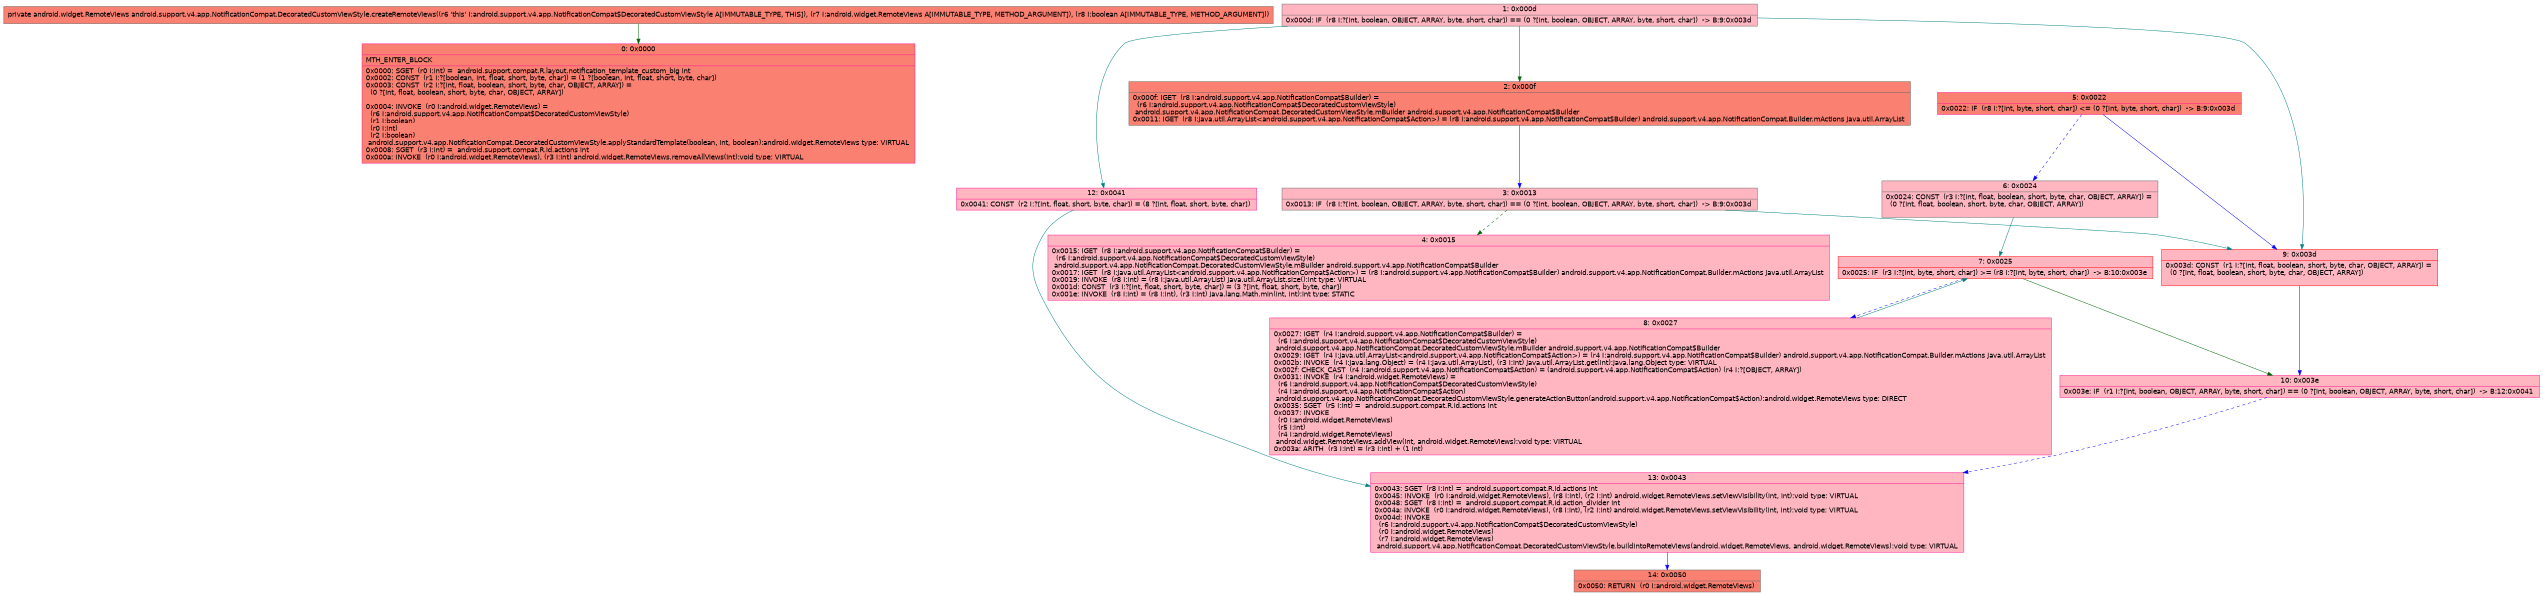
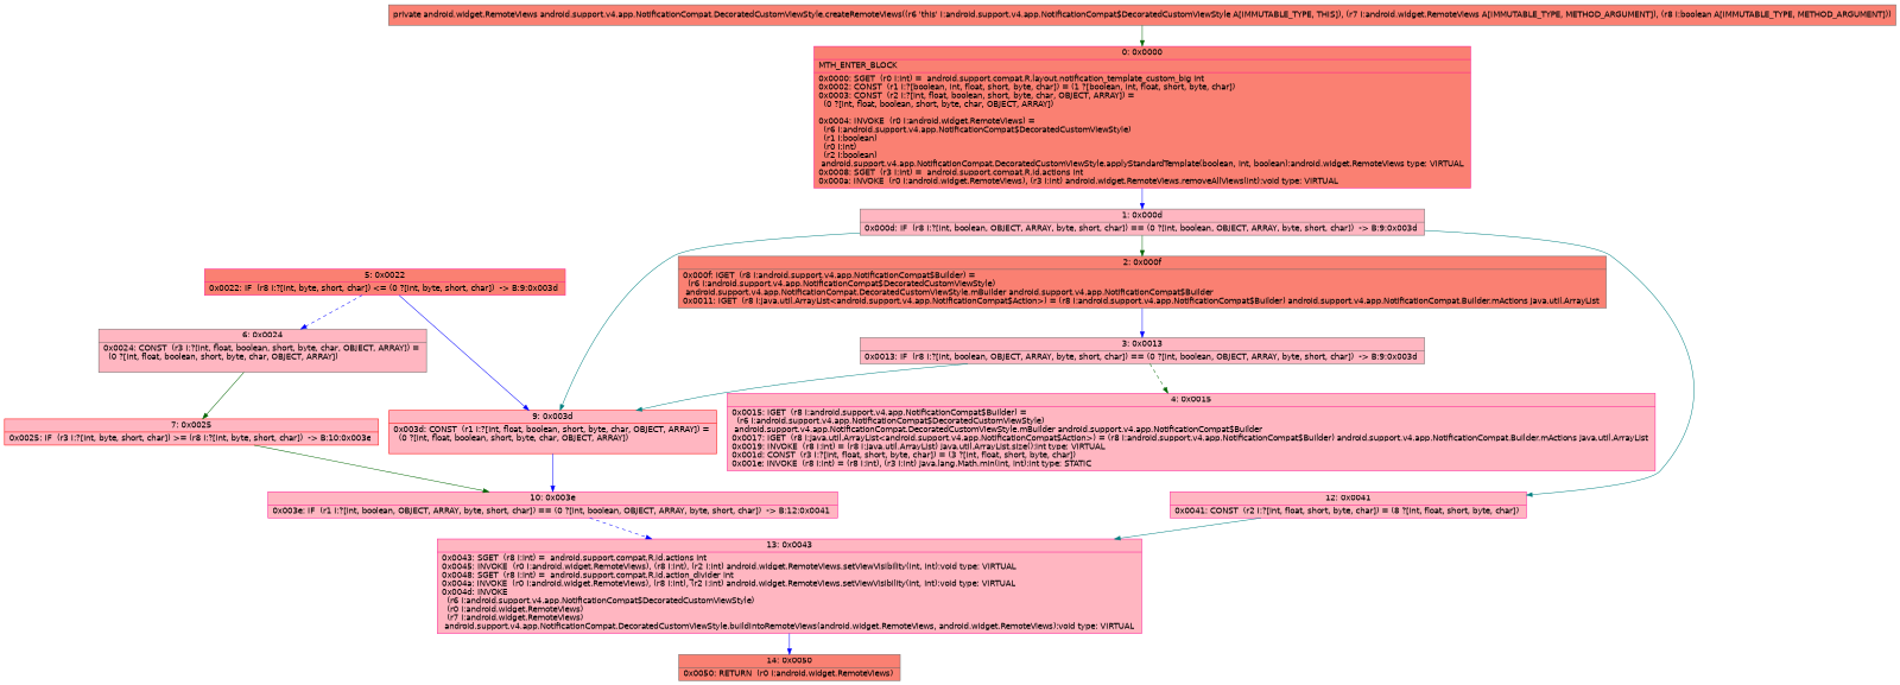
  digraph {
    fontname="DejaVu Sans"
    node [color=deeppink fillcolor=lightpink fontname="DejaVu Sans" shape=record style=filled]
    edge [color=blue fontname="DejaVu Sans"]
    n1 [fillcolor=salmon label="{0\:\ 0x0000|MTH_ENTER_BLOCK\l|0x0000: SGET  (r0 I:int) =  android.support.compat.R.layout.notification_template_custom_big int \l0x0002: CONST  (r1 I:?[boolean, int, float, short, byte, char]) = (1 ?[boolean, int, float, short, byte, char]) \l0x0003: CONST  (r2 I:?[int, float, boolean, short, byte, char, OBJECT, ARRAY]) = \l  (0 ?[int, float, boolean, short, byte, char, OBJECT, ARRAY])\l \l0x0004: INVOKE  (r0 I:android.widget.RemoteViews) = \l  (r6 I:android.support.v4.app.NotificationCompat$DecoratedCustomViewStyle)\l  (r1 I:boolean)\l  (r0 I:int)\l  (r2 I:boolean)\l android.support.v4.app.NotificationCompat.DecoratedCustomViewStyle.applyStandardTemplate(boolean, int, boolean):android.widget.RemoteViews type: VIRTUAL \l0x0008: SGET  (r3 I:int) =  android.support.compat.R.id.actions int \l0x000a: INVOKE  (r0 I:android.widget.RemoteViews), (r3 I:int) android.widget.RemoteViews.removeAllViews(int):void type: VIRTUAL \l}"]
    n2 [color=gray40 label="{1\:\ 0x000d|0x000d: IF  (r8 I:?[int, boolean, OBJECT, ARRAY, byte, short, char]) == (0 ?[int, boolean, OBJECT, ARRAY, byte, short, char])  \-\> B:9:0x003d \l}"]
    n3 [color=gray40 fillcolor=salmon label="{2\:\ 0x000f|0x000f: IGET  (r8 I:android.support.v4.app.NotificationCompat$Builder) = \l  (r6 I:android.support.v4.app.NotificationCompat$DecoratedCustomViewStyle)\l android.support.v4.app.NotificationCompat.DecoratedCustomViewStyle.mBuilder android.support.v4.app.NotificationCompat$Builder \l0x0011: IGET  (r8 I:java.util.ArrayList\<android.support.v4.app.NotificationCompat$Action\>) = (r8 I:android.support.v4.app.NotificationCompat$Builder) android.support.v4.app.NotificationCompat.Builder.mActions java.util.ArrayList \l}"]
    n4 [color=red label="{9\:\ 0x003d|0x003d: CONST  (r1 I:?[int, float, boolean, short, byte, char, OBJECT, ARRAY]) = \l  (0 ?[int, float, boolean, short, byte, char, OBJECT, ARRAY])\l \l}"]
    n5 [label="{12\:\ 0x0041|0x0041: CONST  (r2 I:?[int, float, short, byte, char]) = (8 ?[int, float, short, byte, char]) \l}"]
    n6 [color=gray40 label="{3\:\ 0x0013|0x0013: IF  (r8 I:?[int, boolean, OBJECT, ARRAY, byte, short, char]) == (0 ?[int, boolean, OBJECT, ARRAY, byte, short, char])  \-\> B:9:0x003d \l}"]
    n7 [label="{10\:\ 0x003e|0x003e: IF  (r1 I:?[int, boolean, OBJECT, ARRAY, byte, short, char]) == (0 ?[int, boolean, OBJECT, ARRAY, byte, short, char])  \-\> B:12:0x0041 \l}"]
    n8 [label="{4\:\ 0x0015|0x0015: IGET  (r8 I:android.support.v4.app.NotificationCompat$Builder) = \l  (r6 I:android.support.v4.app.NotificationCompat$DecoratedCustomViewStyle)\l android.support.v4.app.NotificationCompat.DecoratedCustomViewStyle.mBuilder android.support.v4.app.NotificationCompat$Builder \l0x0017: IGET  (r8 I:java.util.ArrayList\<android.support.v4.app.NotificationCompat$Action\>) = (r8 I:android.support.v4.app.NotificationCompat$Builder) android.support.v4.app.NotificationCompat.Builder.mActions java.util.ArrayList \l0x0019: INVOKE  (r8 I:int) = (r8 I:java.util.ArrayList) java.util.ArrayList.size():int type: VIRTUAL \l0x001d: CONST  (r3 I:?[int, float, short, byte, char]) = (3 ?[int, float, short, byte, char]) \l0x001e: INVOKE  (r8 I:int) = (r8 I:int), (r3 I:int) java.lang.Math.min(int, int):int type: STATIC \l}"]
    n9 [fillcolor=salmon label="{5\:\ 0x0022|0x0022: IF  (r8 I:?[int, byte, short, char]) \<= (0 ?[int, byte, short, char])  \-\> B:9:0x003d \l}"]
    n10 [color=gray40 label="{6\:\ 0x0024|0x0024: CONST  (r3 I:?[int, float, boolean, short, byte, char, OBJECT, ARRAY]) = \l  (0 ?[int, float, boolean, short, byte, char, OBJECT, ARRAY])\l \l}"]
    n11 [color=red label="{7\:\ 0x0025|0x0025: IF  (r3 I:?[int, byte, short, char]) \>= (r8 I:?[int, byte, short, char])  \-\> B:10:0x003e \l}"]
-   n12 [label="{8\:\ 0x0027|0x0027: IGET  (r4 I:android.support.v4.app.NotificationCompat$Builder) = \l  (r6 I:android.support.v4.app.NotificationCompat$DecoratedCustomViewStyle)\l android.support.v4.app.NotificationCompat.DecoratedCustomViewStyle.mBuilder android.support.v4.app.NotificationCompat$Builder \l0x0029: IGET  (r4 I:java.util.ArrayList\<android.support.v4.app.NotificationCompat$Action\>) = (r4 I:android.support.v4.app.NotificationCompat$Builder) android.support.v4.app.NotificationCompat.Builder.mActions java.util.ArrayList \l0x002b: INVOKE  (r4 I:java.lang.Object) = (r4 I:java.util.ArrayList), (r3 I:int) java.util.ArrayList.get(int):java.lang.Object type: VIRTUAL \l0x002f: CHECK_CAST  (r4 I:android.support.v4.app.NotificationCompat$Action) = (android.support.v4.app.NotificationCompat$Action) (r4 I:?[OBJECT, ARRAY]) \l0x0031: INVOKE  (r4 I:android.widget.RemoteViews) = \l  (r6 I:android.support.v4.app.NotificationCompat$DecoratedCustomViewStyle)\l  (r4 I:android.support.v4.app.NotificationCompat$Action)\l android.support.v4.app.NotificationCompat.DecoratedCustomViewStyle.generateActionButton(android.support.v4.app.NotificationCompat$Action):android.widget.RemoteViews type: DIRECT \l0x0035: SGET  (r5 I:int) =  android.support.compat.R.id.actions int \l0x0037: INVOKE  \l  (r0 I:android.widget.RemoteViews)\l  (r5 I:int)\l  (r4 I:android.widget.RemoteViews)\l android.widget.RemoteViews.addView(int, android.widget.RemoteViews):void type: VIRTUAL \l0x003a: ARITH  (r3 I:int) = (r3 I:int) + (1 int) \l}"]
    n13 [label="{13\:\ 0x0043|0x0043: SGET  (r8 I:int) =  android.support.compat.R.id.actions int \l0x0045: INVOKE  (r0 I:android.widget.RemoteViews), (r8 I:int), (r2 I:int) android.widget.RemoteViews.setViewVisibility(int, int):void type: VIRTUAL \l0x0048: SGET  (r8 I:int) =  android.support.compat.R.id.action_divider int \l0x004a: INVOKE  (r0 I:android.widget.RemoteViews), (r8 I:int), (r2 I:int) android.widget.RemoteViews.setViewVisibility(int, int):void type: VIRTUAL \l0x004d: INVOKE  \l  (r6 I:android.support.v4.app.NotificationCompat$DecoratedCustomViewStyle)\l  (r0 I:android.widget.RemoteViews)\l  (r7 I:android.widget.RemoteViews)\l android.support.v4.app.NotificationCompat.DecoratedCustomViewStyle.buildIntoRemoteViews(android.widget.RemoteViews, android.widget.RemoteViews):void type: VIRTUAL \l}"]
    n14 [color=gray40 fillcolor=salmon label="{14\:\ 0x0050|0x0050: RETURN  (r0 I:android.widget.RemoteViews) \l}"]
    n15 [color=gray40 fillcolor=salmon label="{private android.widget.RemoteViews android.support.v4.app.NotificationCompat.DecoratedCustomViewStyle.createRemoteViews((r6 'this' I:android.support.v4.app.NotificationCompat$DecoratedCustomViewStyle A[IMMUTABLE_TYPE, THIS]), (r7 I:android.widget.RemoteViews A[IMMUTABLE_TYPE, METHOD_ARGUMENT]), (r8 I:boolean A[IMMUTABLE_TYPE, METHOD_ARGUMENT])) }"]
+   n1 -> n2
    n2 -> n3 [color=darkgreen style=solid]
    n2 -> n4 [color=teal]
    n2 -> n5 [color=teal]
    n3 -> n6
    n4 -> n7
    n5 -> n13 [color=teal]
    n6 -> n4 [color=teal]
    n6 -> n8 [color=darkgreen style=dashed]
    n7 -> n13 [style=dashed]
    n9 -> n4
    n9 -> n10 [style=dashed]
-   n10 -> n11 [color=teal]
+   n10 -> n11 [color=darkgreen]
    n11 -> n7 [color=darkgreen]
-   n11 -> n12 [style=dashed]
-   n12 -> n11 [color=teal]
    n13 -> n14
    n15 -> n1 [color=darkgreen]
  }
